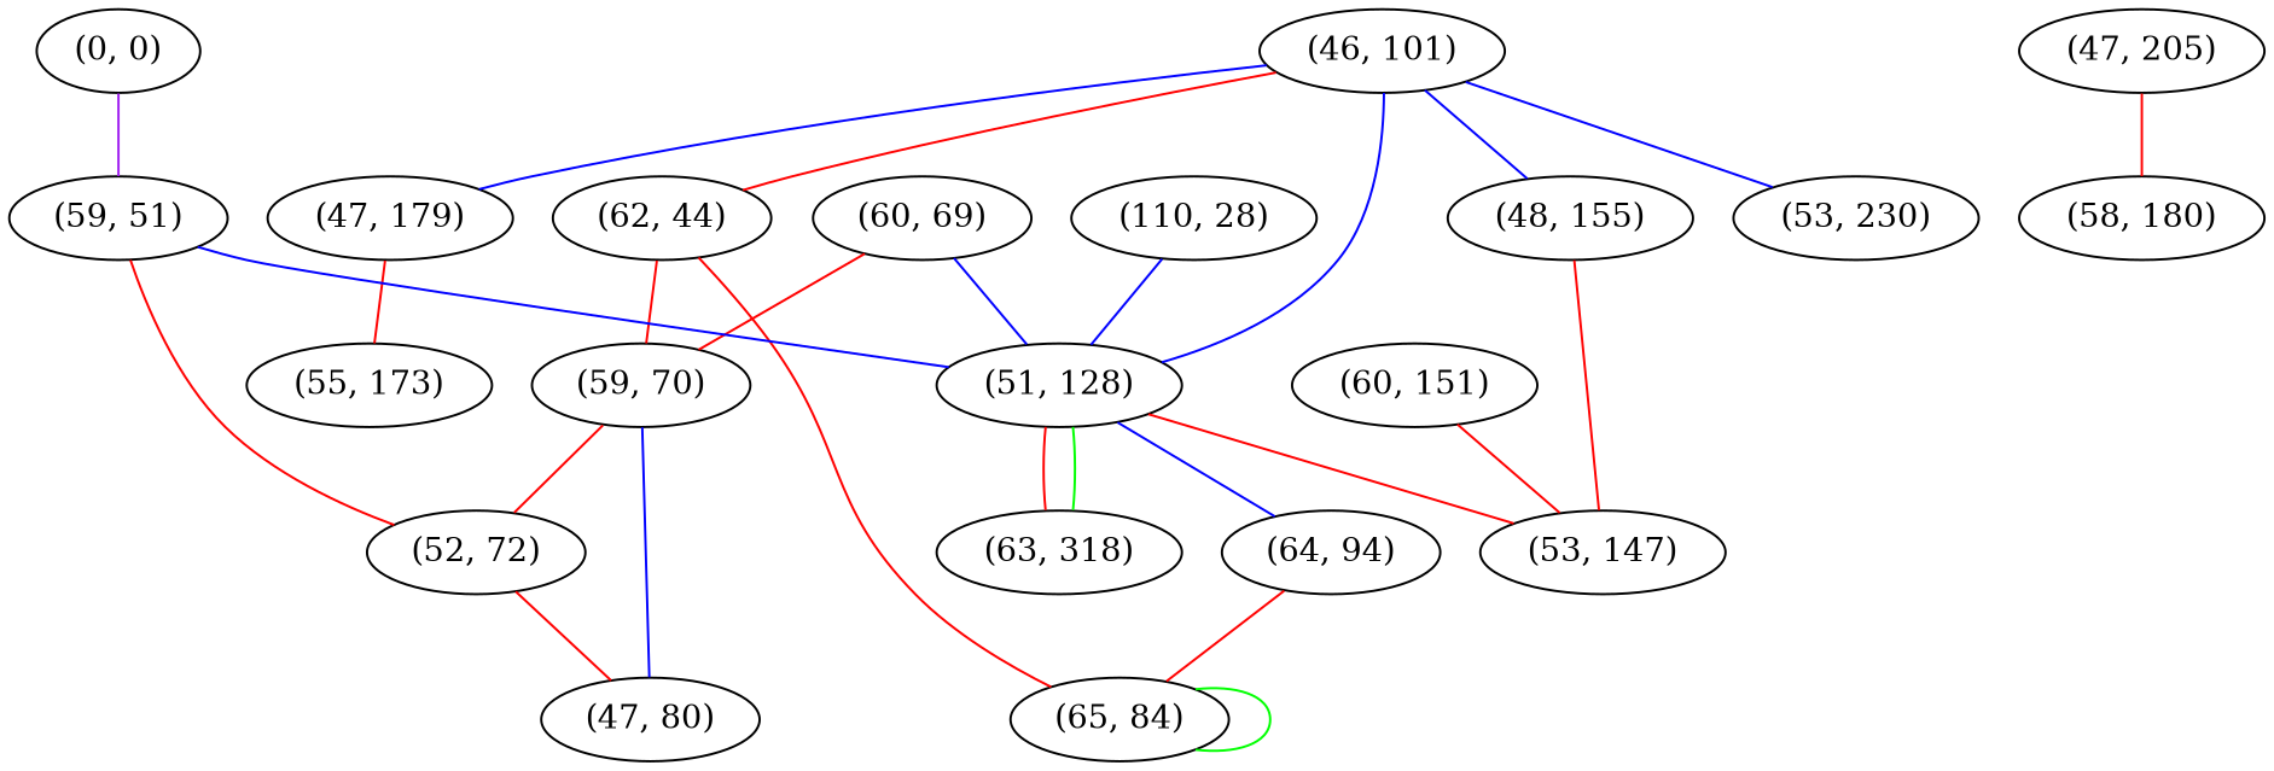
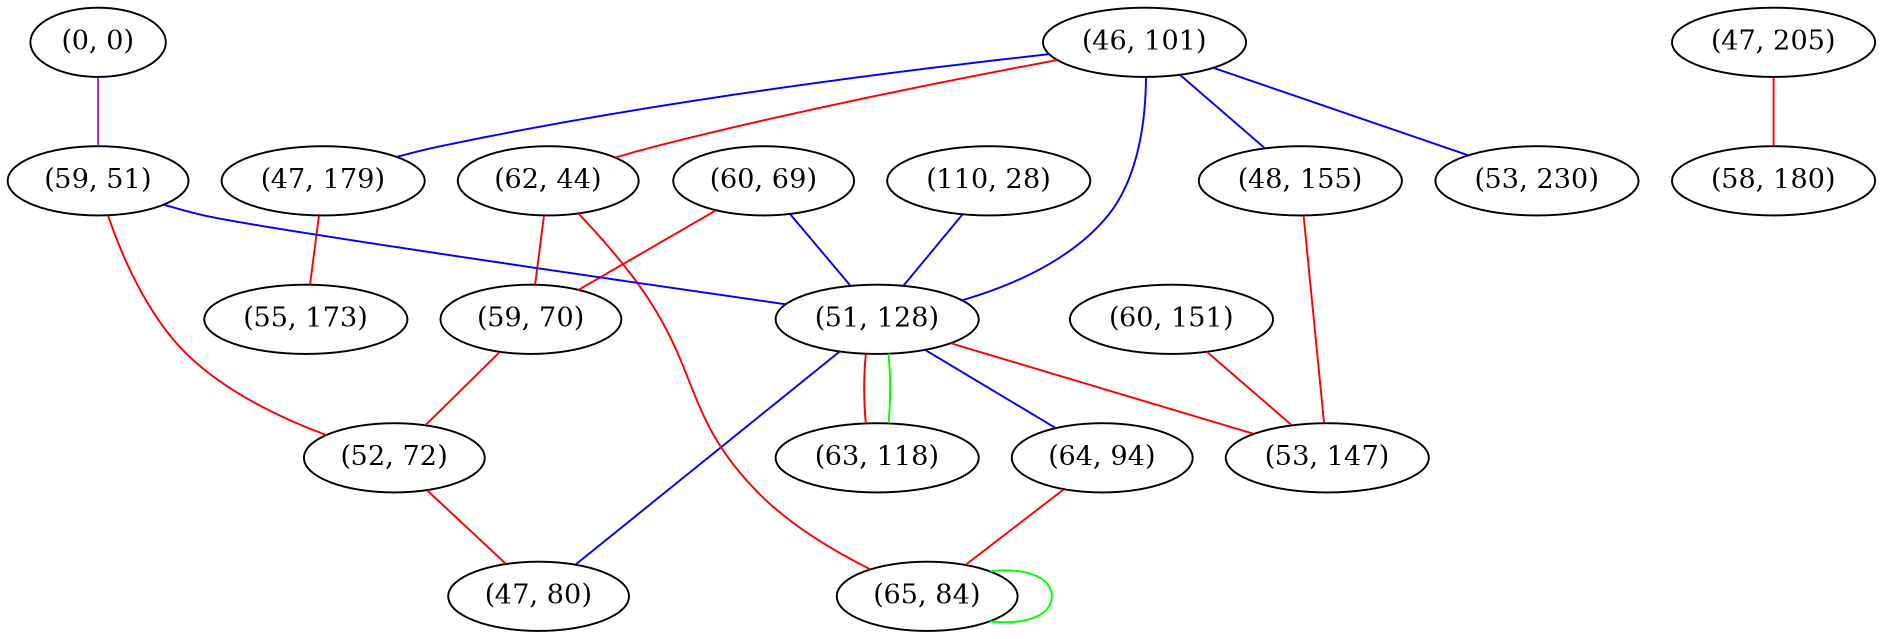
  graph {
    edge [color=red weight=1]
    "(60, 69)"
    "(59, 70)"
    "(51, 128)"
    "(52, 72)"
-   "(63, 118)" [label="(63, 318)"]
+   "(63, 118)"
    "(64, 94)"
    "(47, 80)"
    "(53, 147)"
    "(110, 28)"
    "(47, 205)"
    "(58, 180)"
    "(46, 101)"
    "(53, 230)"
    n14 [label="(62, 44)"]
    "(47, 179)"
    "(48, 155)"
    "(65, 84)"
    "(55, 173)"
    "(0, 0)"
    "(59, 51)"
    "(60, 151)"
    "(60, 69)" -- "(59, 70)"
    "(60, 69)" -- "(51, 128)" [color=blue weight=3]
    "(59, 70)" -- "(52, 72)"
    "(51, 128)" -- "(63, 118)"
    "(51, 128)" -- "(63, 118)" [color=green weight=2]
    "(51, 128)" -- "(64, 94)" [color=blue weight=3]
-   "(59, 70)" -- "(47, 80)" [color=blue weight=3]
+   "(51, 128)" -- "(47, 80)" [color=blue weight=3]
    "(51, 128)" -- "(53, 147)"
    "(52, 72)" -- "(47, 80)"
    "(64, 94)" -- "(65, 84)"
    "(110, 28)" -- "(51, 128)" [color=blue weight=3]
    "(47, 205)" -- "(58, 180)"
    "(46, 101)" -- "(51, 128)" [color=blue weight=3]
    "(46, 101)" -- "(53, 230)" [color=blue weight=3]
    "(46, 101)" -- n14
    "(46, 101)" -- "(47, 179)" [color=blue weight=3]
    "(46, 101)" -- "(48, 155)" [color=blue weight=3]
    n14 -- "(59, 70)"
    n14 -- "(65, 84)"
    "(47, 179)" -- "(55, 173)"
    "(48, 155)" -- "(53, 147)"
    "(65, 84)" -- "(65, 84)" [color=green weight=2]
    "(0, 0)" -- "(59, 51)" [color=purple weight=4]
    "(59, 51)" -- "(51, 128)" [color=blue weight=3]
    "(59, 51)" -- "(52, 72)"
    "(60, 151)" -- "(53, 147)"
  }
